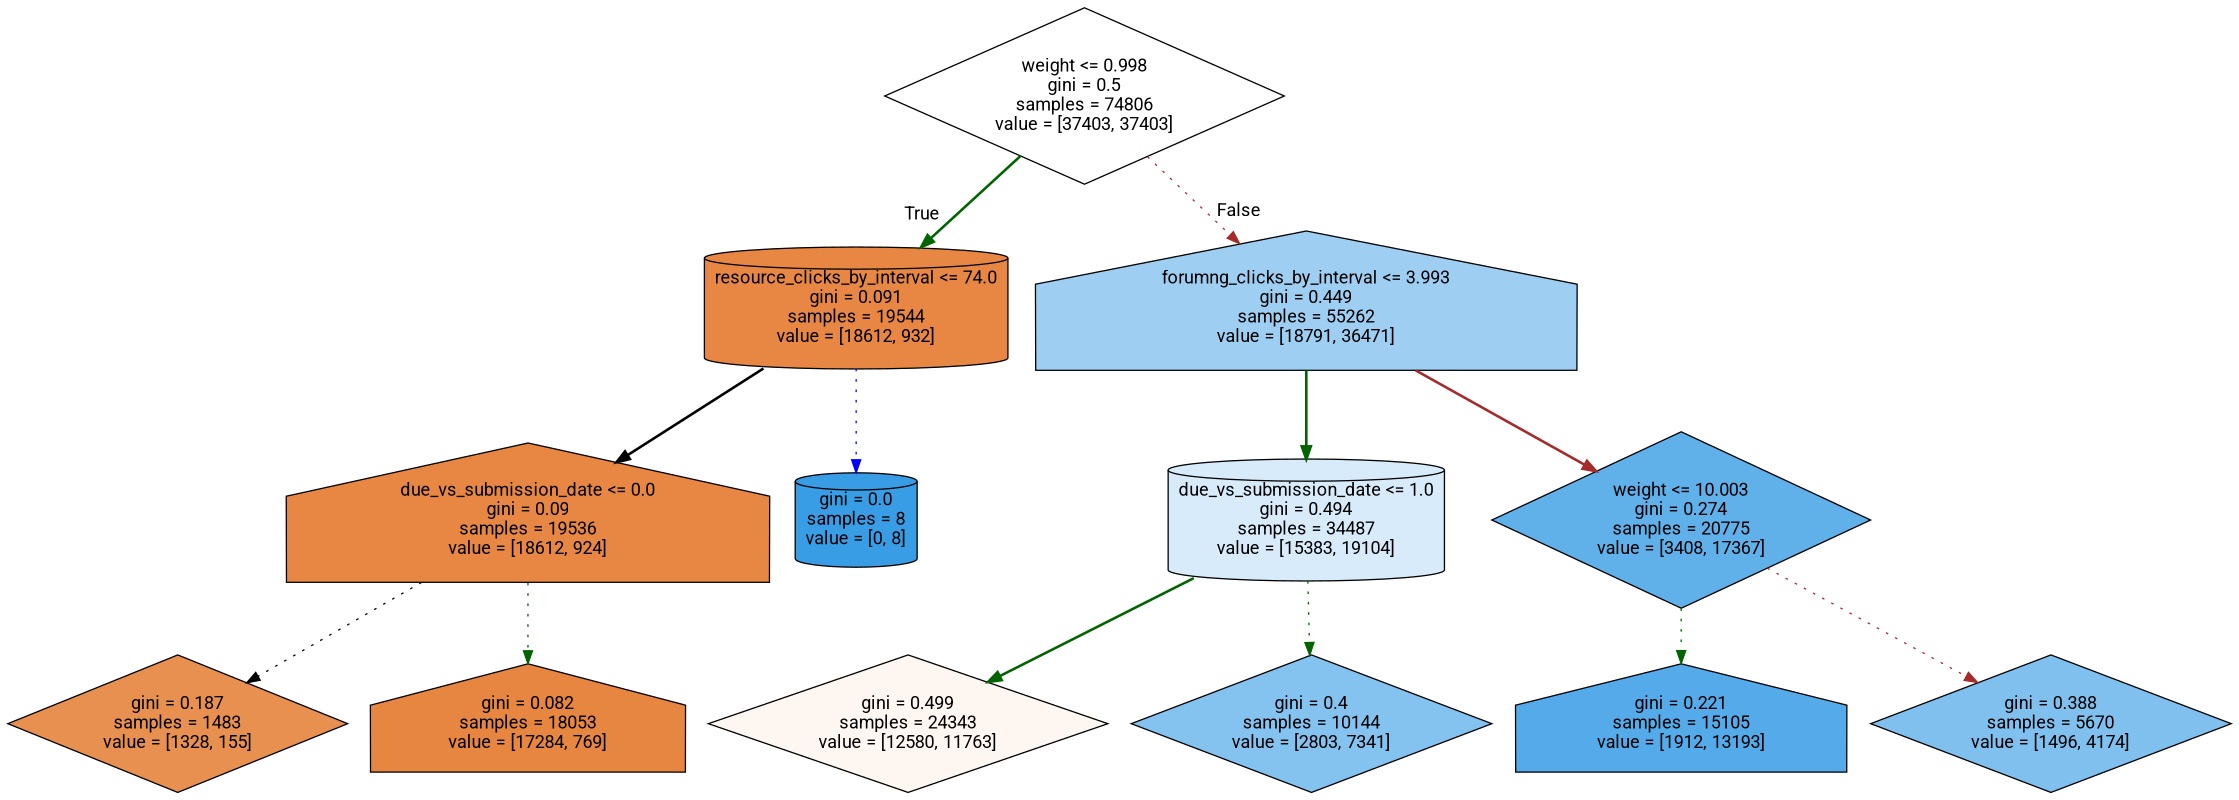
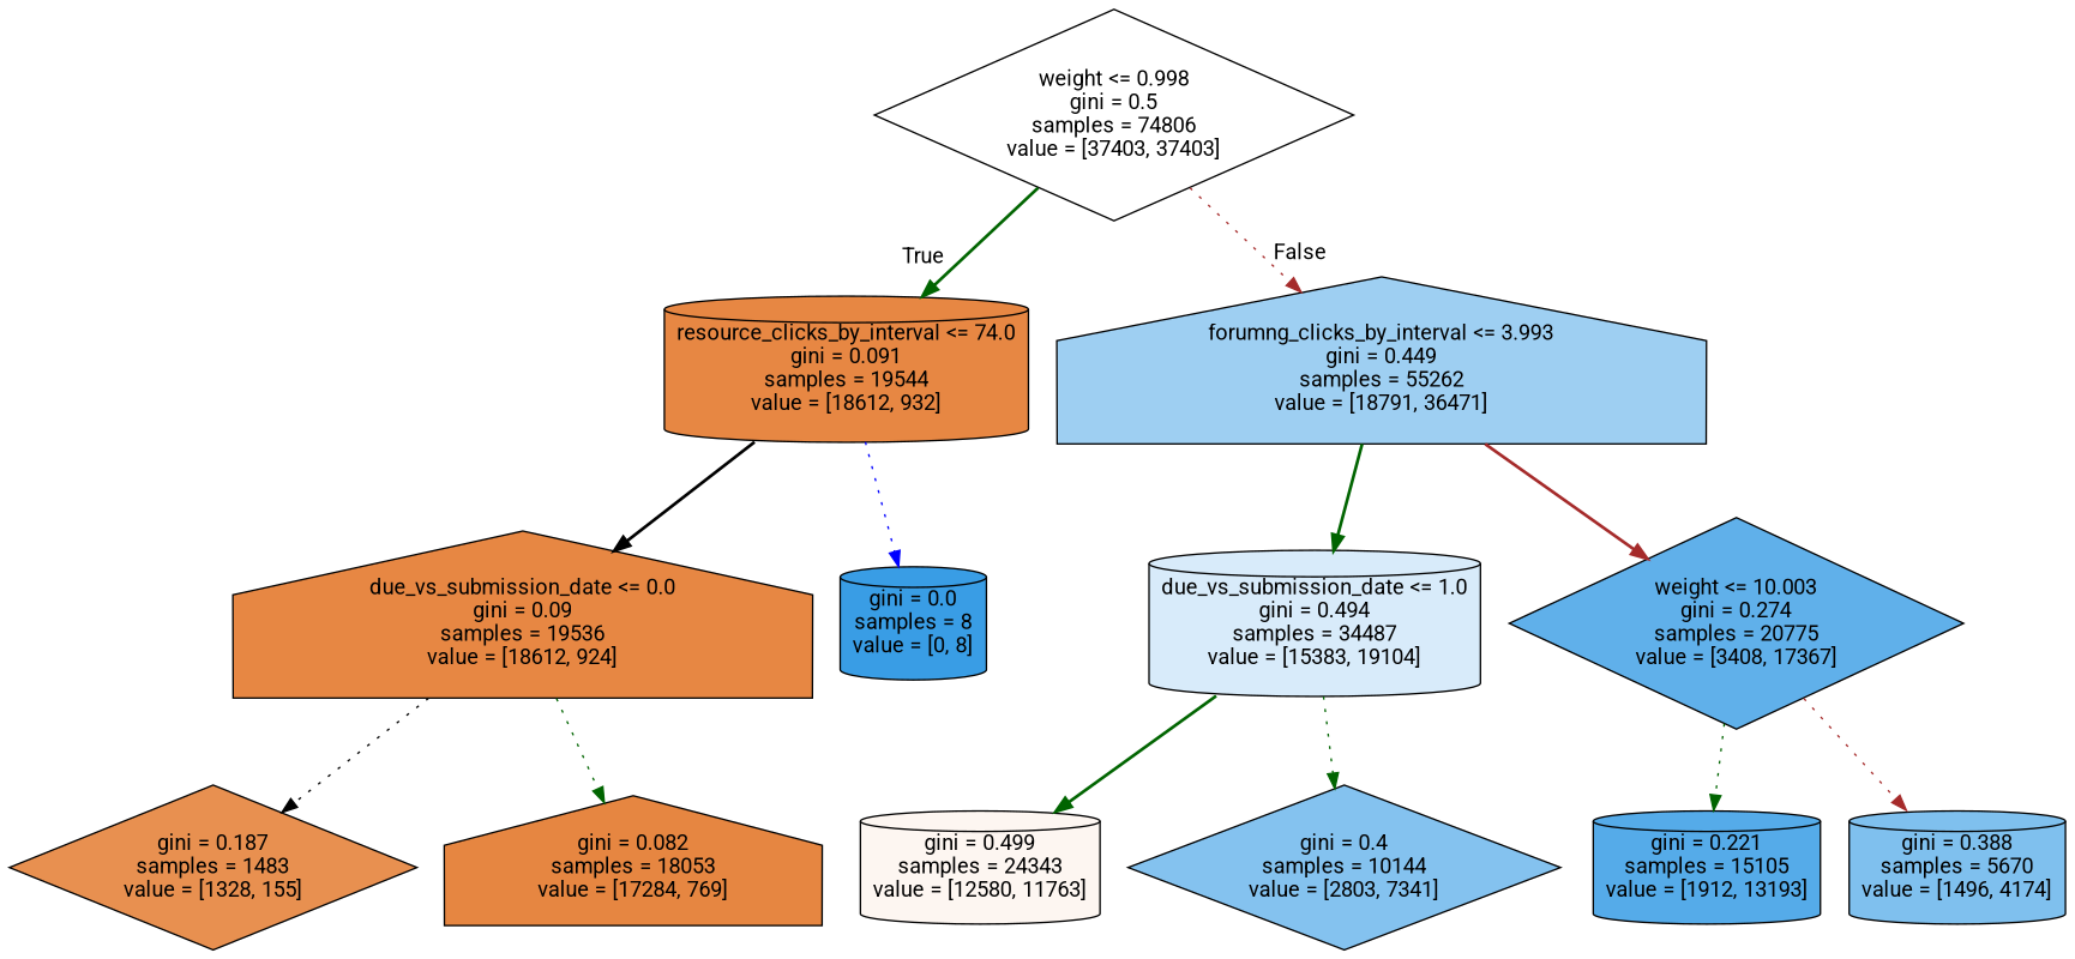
  digraph {
    fontname=Roboto
    node [color=black fillcolor="#e58139f2" fontname=Roboto shape=cylinder style=filled]
    edge [color=darkgreen fontname=Roboto style=dotted]
    n1 [fillcolor="#e5813900" label="weight <= 0.998\ngini = 0.5\nsamples = 74806\nvalue = [37403, 37403]" shape=diamond]
    n2 [label="resource_clicks_by_interval <= 74.0\ngini = 0.091\nsamples = 19544\nvalue = [18612, 932]"]
    n3 [fillcolor="#399de57c" label="forumng_clicks_by_interval <= 3.993\ngini = 0.449\nsamples = 55262\nvalue = [18791, 36471]" shape=house]
    n4 [label="due_vs_submission_date <= 0.0\ngini = 0.09\nsamples = 19536\nvalue = [18612, 924]" shape=house]
    n5 [fillcolor="#399de5ff" label="gini = 0.0\nsamples = 8\nvalue = [0, 8]"]
    n6 [fillcolor="#399de532" label="due_vs_submission_date <= 1.0\ngini = 0.494\nsamples = 34487\nvalue = [15383, 19104]"]
    n7 [fillcolor="#399de5cd" label="weight <= 10.003\ngini = 0.274\nsamples = 20775\nvalue = [3408, 17367]" shape=diamond]
    n8 [fillcolor="#e58139e1" label="gini = 0.187\nsamples = 1483\nvalue = [1328, 155]" shape=diamond]
    n9 [fillcolor="#e58139f4" label="gini = 0.082\nsamples = 18053\nvalue = [17284, 769]" shape=house]
-   n10 [fillcolor="#e5813911" label="gini = 0.499\nsamples = 24343\nvalue = [12580, 11763]" shape=diamond]
+   n10 [fillcolor="#e5813911" label="gini = 0.499\nsamples = 24343\nvalue = [12580, 11763]"]
    n11 [fillcolor="#399de59e" label="gini = 0.4\nsamples = 10144\nvalue = [2803, 7341]" shape=diamond]
-   n12 [fillcolor="#399de5da" label="gini = 0.221\nsamples = 15105\nvalue = [1912, 13193]" shape=house]
-   n13 [fillcolor="#399de5a4" label="gini = 0.388\nsamples = 5670\nvalue = [1496, 4174]" shape=diamond]
+   n12 [fillcolor="#399de5da" label="gini = 0.221\nsamples = 15105\nvalue = [1912, 13193]"]
+   n13 [fillcolor="#399de5a4" label="gini = 0.388\nsamples = 5670\nvalue = [1496, 4174]"]
    n1 -> n2 [headlabel=True labelangle=45 labeldistance=2.5 style=bold]
    n1 -> n3 [color=brown headlabel=False labelangle=-45 labeldistance=2.5]
    n2 -> n4 [color=black style=bold]
    n2 -> n5 [color=blue]
    n3 -> n6 [style=bold]
    n3 -> n7 [color=brown style=bold]
    n4 -> n8 [color=black]
    n4 -> n9
    n6 -> n10 [style=bold]
    n6 -> n11
    n7 -> n12
    n7 -> n13 [color=brown]
  }
